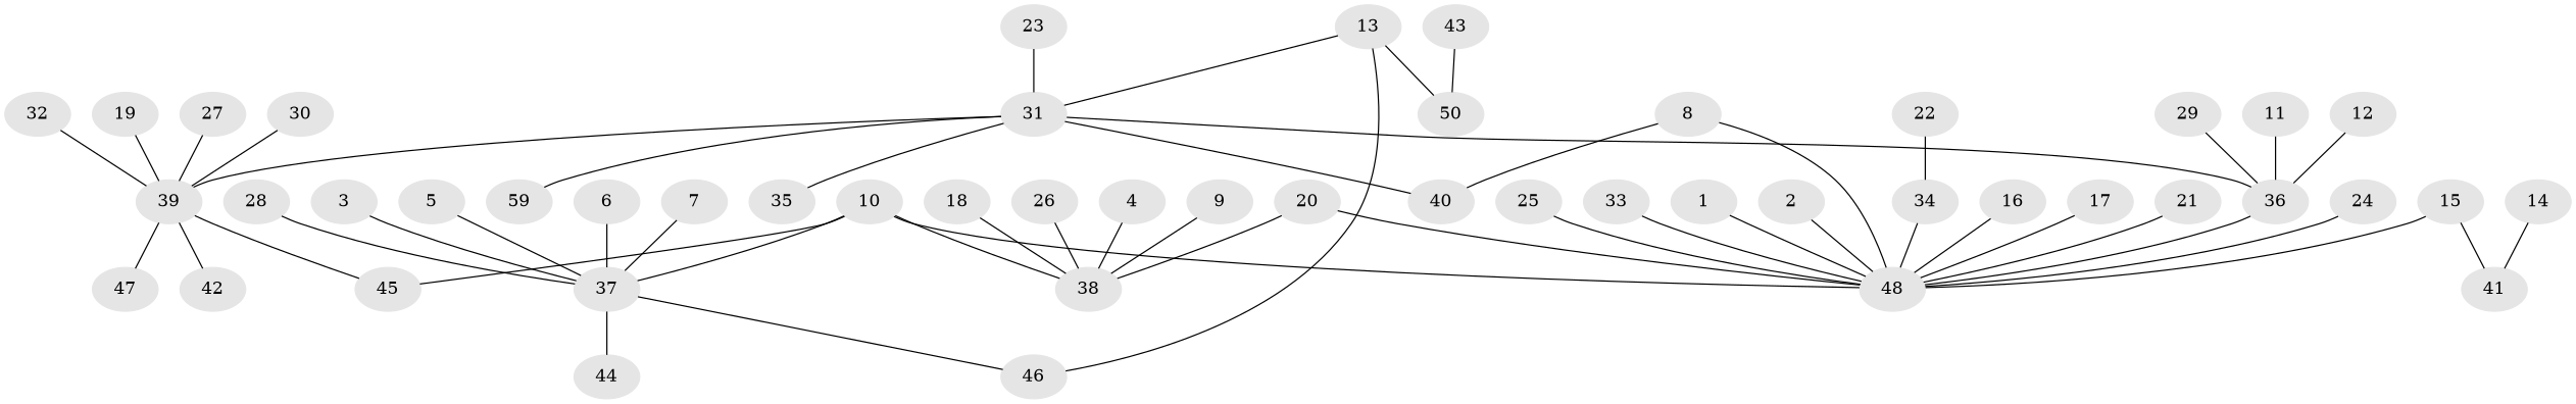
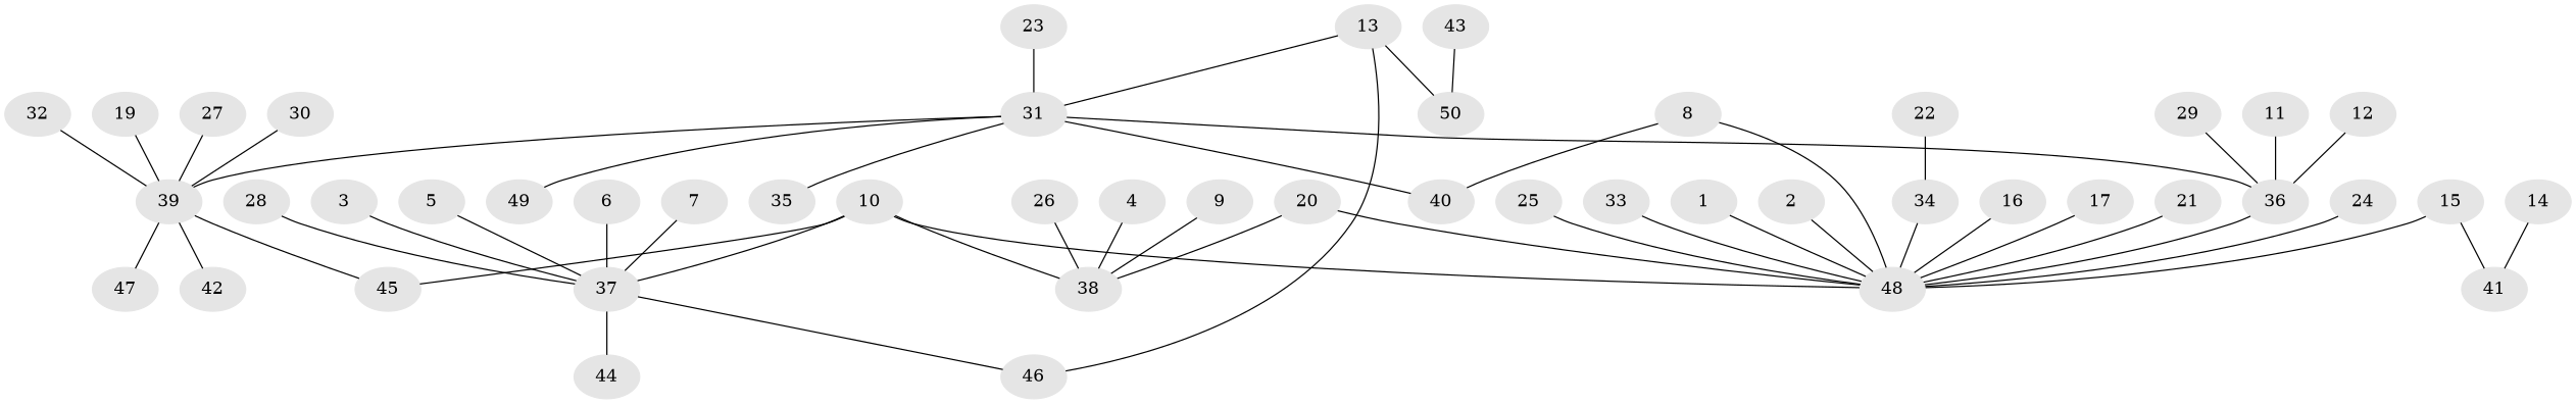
  graph {
    node [color=gray90 style=filled]
    edge [weight=1.0]
    1
    48
    2
    3
    37
    46
    44
    4
    38
    5
    6
    7
    8
    40
    9
    10
    45
    11
    36
    12
    13
    31
    50
    39
    35
-   49 [label=59]
+   49
    14
    41
    15
    16
    17
-   18
    19
    42
    47
    20
    21
    22
    34
    23
    24
    25
    26
    27
    28
    29
    30
    32
    33
    43
    1 -- 48
    2 -- 48
    3 -- 37
    37 -- 46
    37 -- 44
    4 -- 38
    5 -- 37
    6 -- 37
    7 -- 37
    8 -- 48
    8 -- 40
    9 -- 38
    10 -- 48
    10 -- 37
    10 -- 38
    10 -- 45
    11 -- 36
    36 -- 48
    12 -- 36
    13 -- 46
    13 -- 31
    13 -- 50
    31 -- 40
    31 -- 36
    31 -- 39
    31 -- 35
    31 -- 49
    39 -- 45
    39 -- 42
    39 -- 47
    14 -- 41
    15 -- 48
    15 -- 41
    16 -- 48
    17 -- 48
-   18 -- 38
    19 -- 39
    20 -- 48
    20 -- 38
    21 -- 48
    22 -- 34
    34 -- 48
    23 -- 31
    24 -- 48
    25 -- 48
    26 -- 38
    27 -- 39
    28 -- 37
    29 -- 36
    30 -- 39
    32 -- 39
    33 -- 48
    43 -- 50
  }
